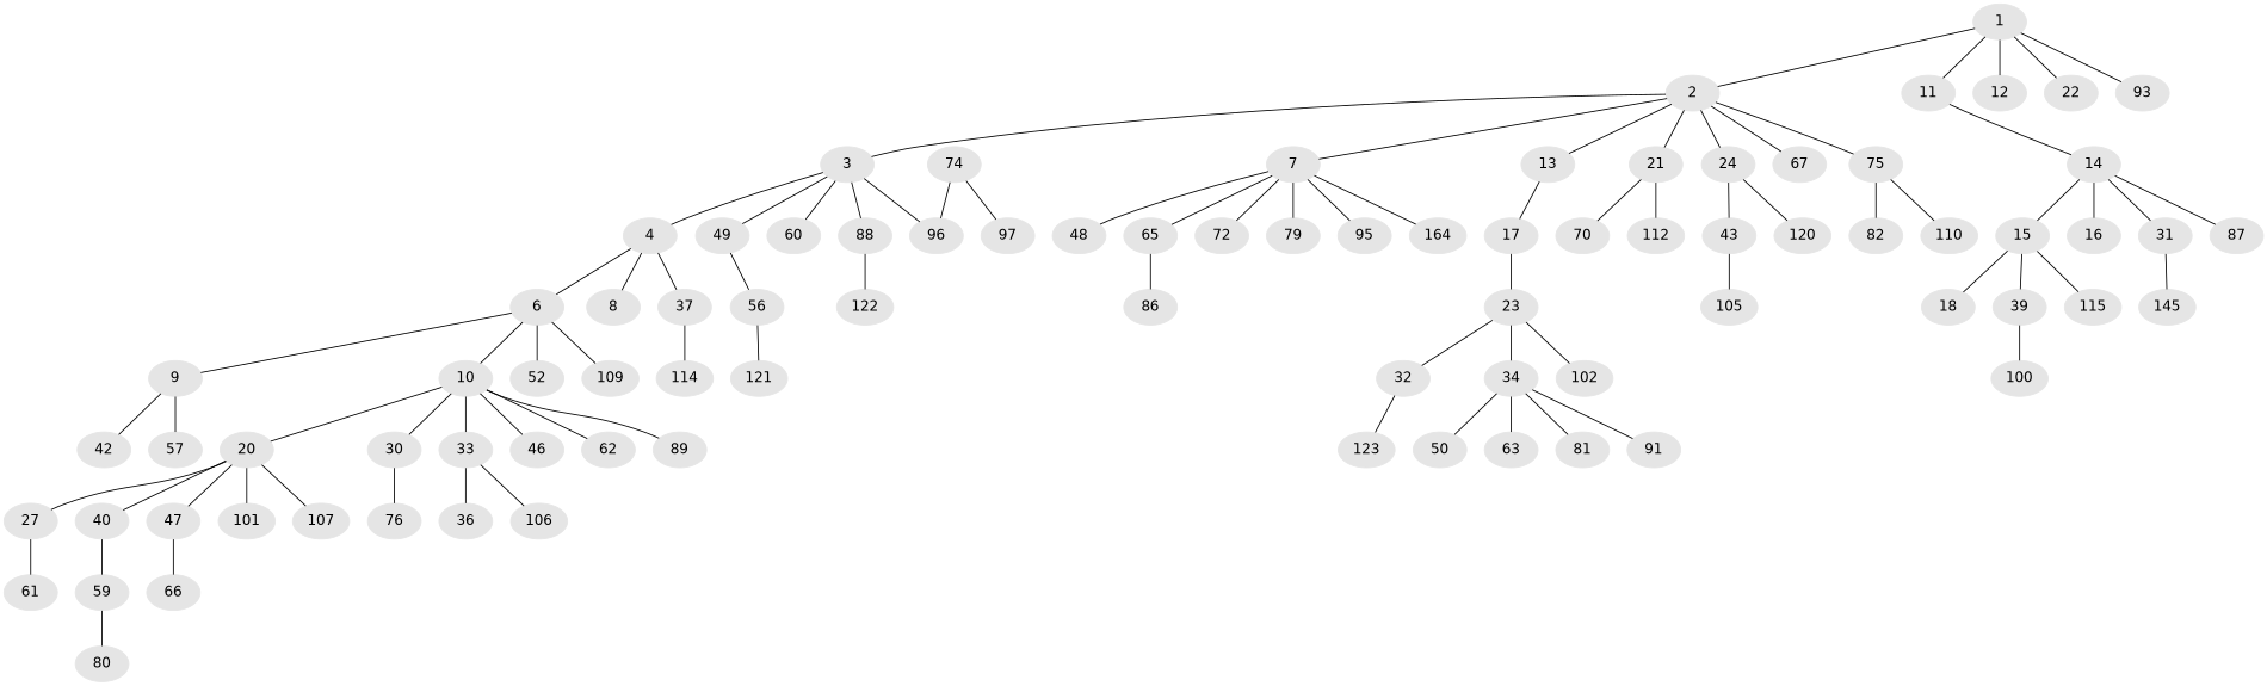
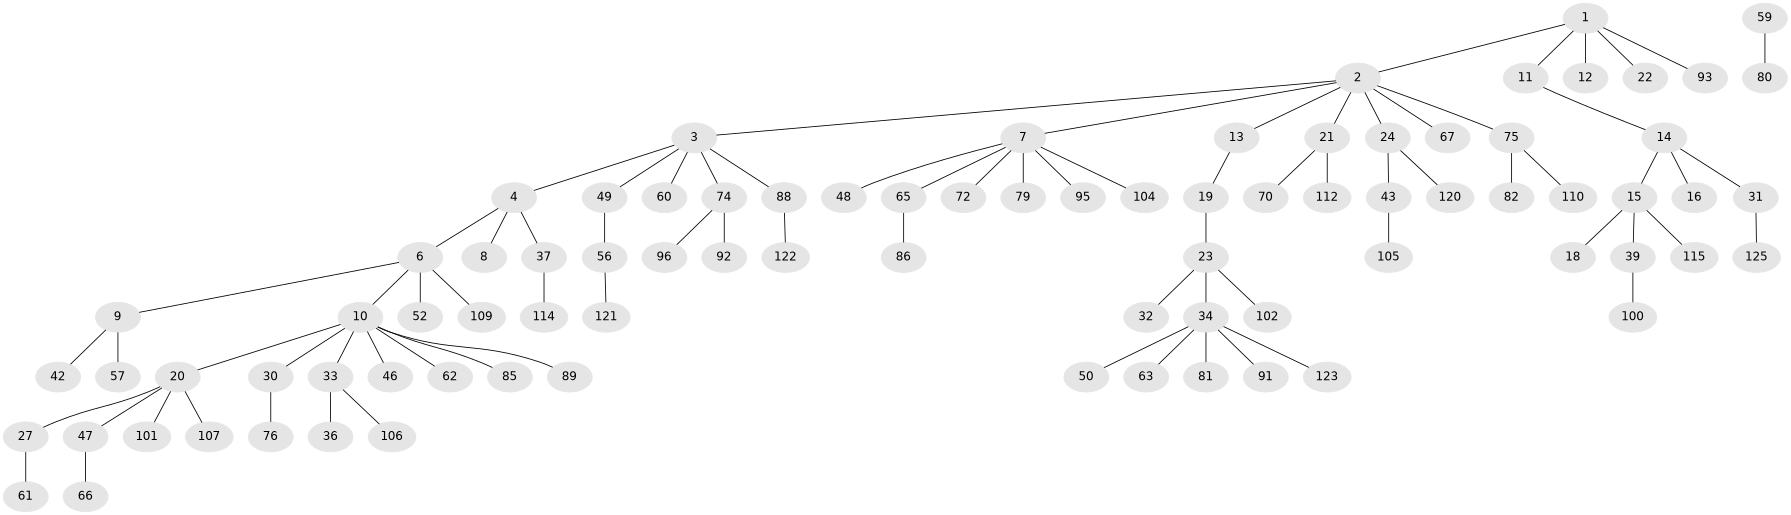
  graph {
    fontname="DejaVu Sans"
    node [color=gray90 fontname="DejaVu Sans" style=filled]
    edge [fontname="DejaVu Sans"]
    1 [super="+5"]
    2 [super="+38"]
    11 [super="+93"]
    12
    22 [super="+35"]
    n6 [label=93 super="+119"]
    3 [super="+58"]
    7 [super="+45"]
    13 [super="+91"]
    21 [super="+69"]
    24 [super="+28"]
    67 [super="+94"]
    75 [super="+111"]
    14 [super="+29"]
    4 [super="+17"]
    49
    60 [super="+77"]
    74
    88 [super="+113"]
    48
    65 [super="+83"]
    72
    79 [super="+124"]
    95
-   104 [label=164]
-   19 [label=17]
+   104
+   19
    70
    112
    43
    120
    82
    110
    6 [super="+55"]
    8
    37
    56 [super="+68"]
    96
-   97
+   97 [label=92]
    122
    9
    10 [super="+41"]
    52
    109 [super="+126"]
    114
    42 [super="+71"]
    57
    20 [super="+26"]
    30
    33 [super="+73"]
    46
    62
+   85
    89 [super="+116"]
    86 [super="+103"]
    27 [super="+59"]
-   40
    47
    101
    107
    76 [super="+84"]
    36
    106
    15 [super="+51"]
    16
    31 [super="+64"]
-   87
    23 [super="+25"]
    18 [super="+92"]
    39 [super="+117"]
    115
-   125 [label=145]
+   125
    100
    32
    34 [super="+44"]
    102
    61
    n77 [label=59 super="+54"]
    66
    50
    63 [super="+99"]
    81
    n82 [label=91]
    123
    105
    80
    121
    1 -- 2
    1 -- 11
    1 -- 12
    1 -- 22
    1 -- n6
    2 -- 3
    2 -- 7
    2 -- 13
    2 -- 21
    2 -- 24
    2 -- 67
    2 -- 75
    11 -- 14
    3 -- 4
    3 -- 49
    3 -- 60
-   3 -- 96
+   3 -- 74
    3 -- 88
    7 -- 48
    7 -- 65
    7 -- 72
    7 -- 79
    7 -- 95
    7 -- 104
    13 -- 19
    21 -- 70
    21 -- 112
    24 -- 43
    24 -- 120
    75 -- 82
    75 -- 110
    14 -- 15
    14 -- 16
    14 -- 31
-   14 -- 87
    4 -- 6
    4 -- 8
    4 -- 37
    49 -- 56
    74 -- 96
    74 -- 97
    88 -- 122
    65 -- 86
    19 -- 23
    43 -- 105
    6 -- 9
    6 -- 10
    6 -- 52
    6 -- 109
    37 -- 114
    56 -- 121
    9 -- 42
    9 -- 57
    10 -- 20
    10 -- 30
    10 -- 33
    10 -- 46
    10 -- 62
+   10 -- 85
    10 -- 89
    20 -- 27
-   20 -- 40
    20 -- 47
    20 -- 101
    20 -- 107
    30 -- 76
    33 -- 36
    33 -- 106
    27 -- 61
-   40 -- n77
    47 -- 66
    15 -- 18
    15 -- 39
    15 -- 115
    31 -- 125
    23 -- 32
    23 -- 34
    23 -- 102
    39 -- 100
    34 -- 50
    34 -- 63
    34 -- 81
    34 -- n82
-   32 -- 123
+   34 -- 123
    n77 -- 80
  }
